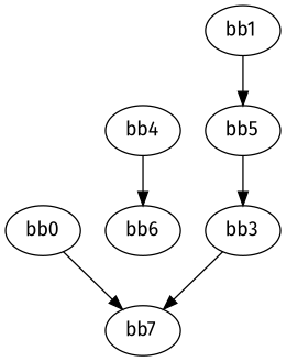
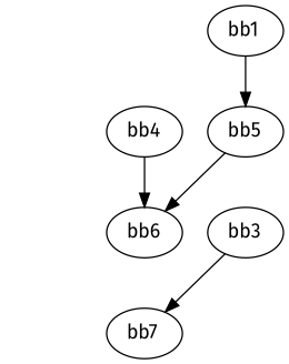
  digraph {
    fontname="Fira Sans"
    node [fontname="Fira Sans"]
    edge [fontname="Fira Sans"]
-   n1 [label="bb0\l"]
    n2 [label="bb7\l"]
    n3 [label="bb1\l"]
    n4 [label="bb5\l"]
    n5 [label="bb6\l"]
    n6 [label="bb3\l"]
    n7 [label="bb4\l"]
-   n1 -> n2
    n3 -> n4
-   n4 -> n6
+   n4 -> n5
    n6 -> n2
    n7 -> n5
  }
